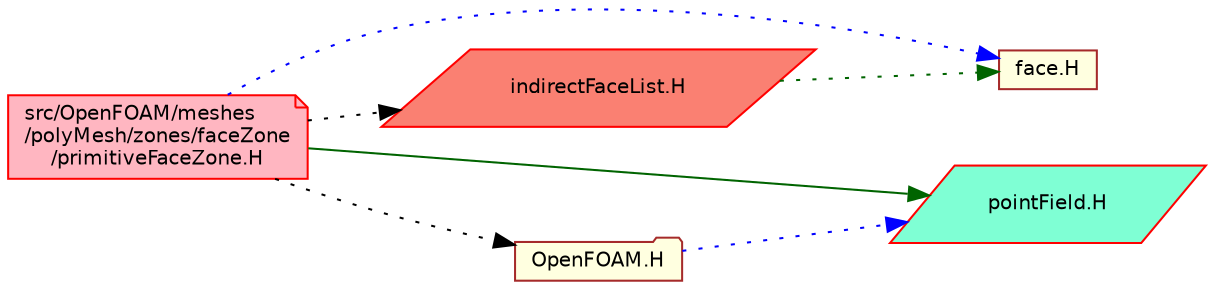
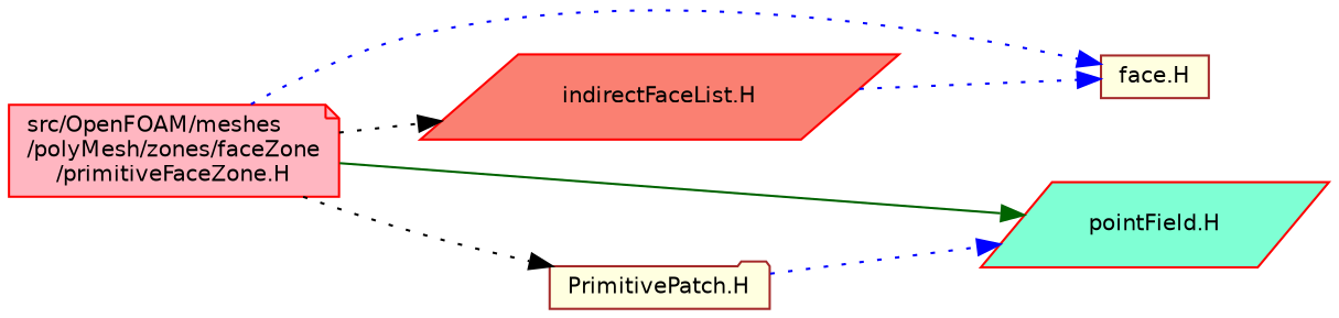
  digraph {
    rankdir=LR
    node [color=red fillcolor=lightyellow fontname=Helvetica fontsize=10 shape=parallelogram style=filled]
    edge [color=blue fontname=Helvetica fontsize=10 labelfontname=Helvetica labelfontsize=10 style=dotted]
    n1 [fillcolor=lightpink fontcolor=black height=0.2 label="src/OpenFOAM/meshes\l/polyMesh/zones/faceZone\l/primitiveFaceZone.H" shape=note width=0.4]
    n2 [color=brown height=0.2 label="face.H" shape=box width=0.4]
    n3 [fillcolor=aquamarine height=0.2 label="pointField.H" width=0.4]
-   n4 [color=brown height=0.2 label="OpenFOAM.H" shape=folder width=0.4]
+   n4 [color=brown height=0.2 label="PrimitivePatch.H" shape=folder width=0.4]
    n5 [fillcolor=salmon height=0.2 label="indirectFaceList.H" width=0.4]
    n1 -> n2
    n1 -> n3 [color=darkgreen style=solid]
    n1 -> n4 [color=black]
    n1 -> n5 [color=black]
    n4 -> n3
-   n5 -> n2 [color=darkgreen]
+   n5 -> n2
  }
